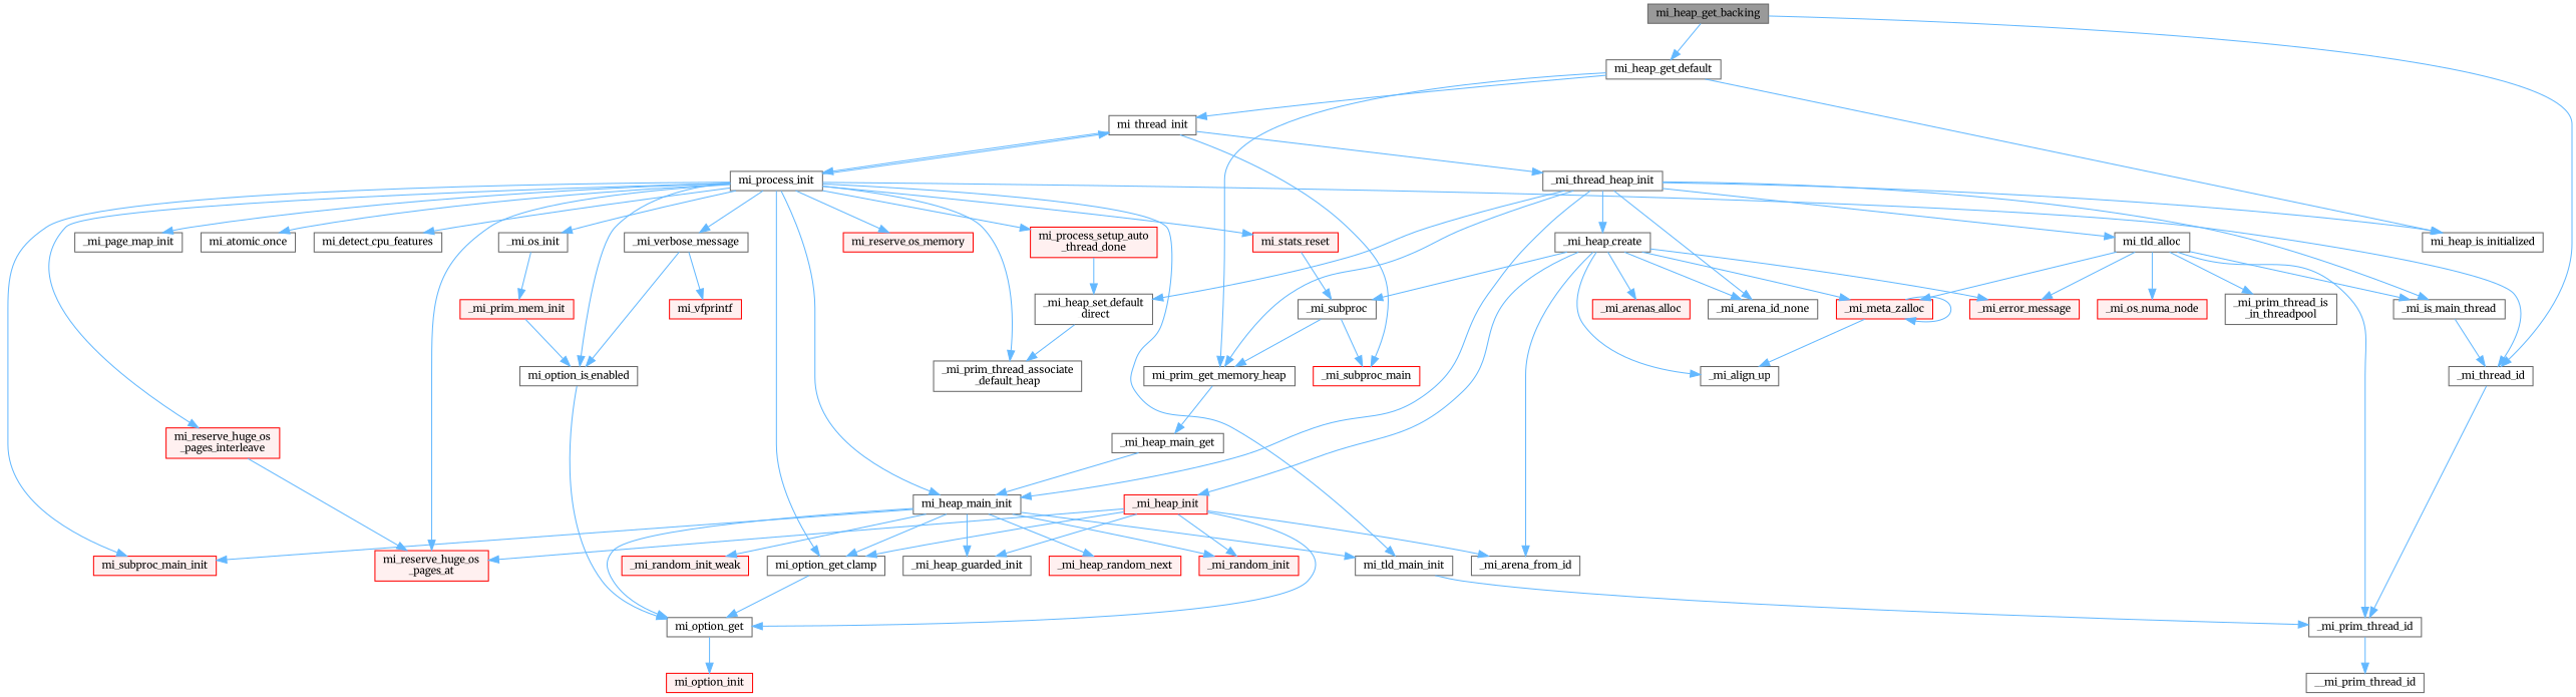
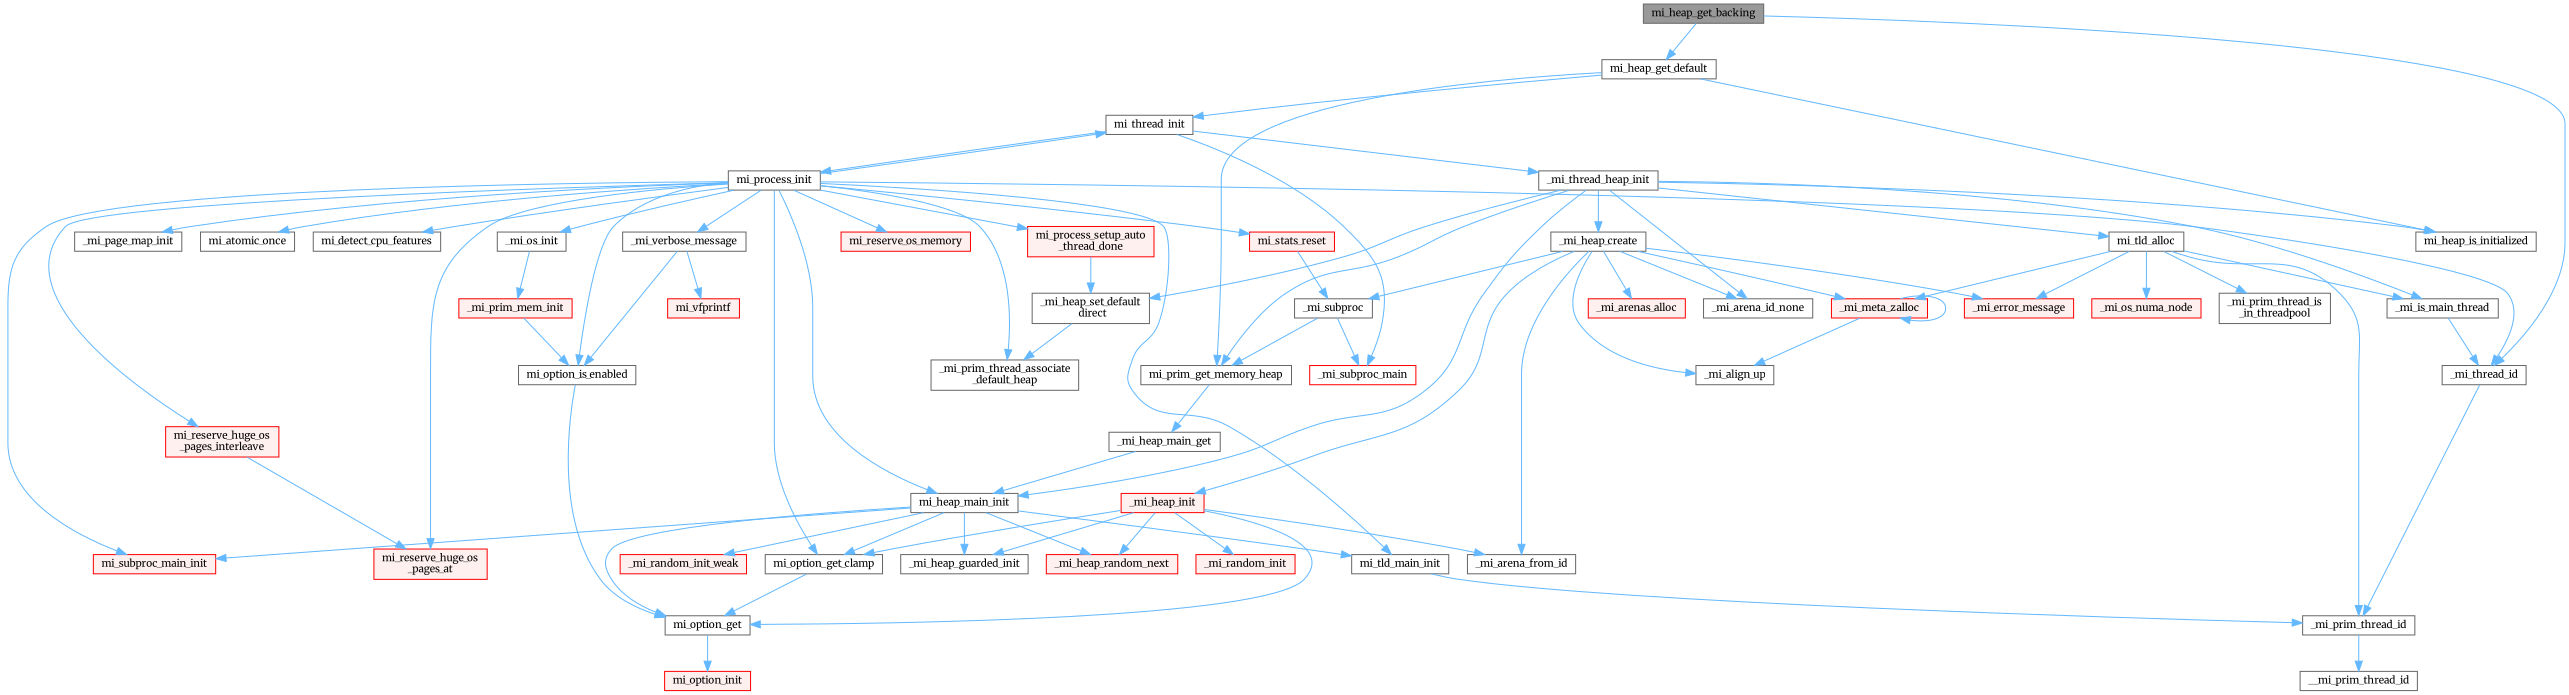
  digraph {
    fontname=Merriweather
    rankdir=TB
    node [color=grey40 fillcolor=white fontname=Merriweather fontsize=10 shape=box style=filled]
    edge [color=steelblue1 fontname=Merriweather fontsize=10 labelfontname=Helvetica labelfontsize=10 style=solid]
    n1 [color=gray40 fillcolor=grey60 fontcolor=black height=0.2 label=mi_heap_get_backing width=0.4]
    n2 [height=0.2 label=_mi_thread_id width=0.4]
    n3 [height=0.2 label=mi_heap_get_default width=0.4]
    n4 [height=0.2 label=_mi_prim_thread_id width=0.4]
    n5 [height=0.2 label=mi_heap_is_initialized width=0.4]
    n6 [height=0.2 label=mi_prim_get_memory_heap width=0.4]
    n7 [height=0.2 label=mi_thread_init width=0.4]
    n8 [height=0.2 label=__mi_prim_thread_id width=0.4]
    n9 [height=0.2 label=_mi_heap_main_get width=0.4]
    n10 [color=red height=0.2 label=_mi_subproc_main width=0.4]
    n11 [height=0.2 label=_mi_thread_heap_init width=0.4]
    n12 [height=0.2 label=mi_process_init width=0.4]
    n13 [height=0.2 label=mi_heap_main_init width=0.4]
    n14 [height=0.2 label=_mi_heap_guarded_init width=0.4]
    n15 [color=red fillcolor="#FFF0F0" height=0.2 label=_mi_heap_random_next width=0.4]
    n16 [color=red fillcolor="#FFF0F0" height=0.2 label=_mi_random_init width=0.4]
    n17 [color=red fillcolor="#FFF0F0" height=0.2 label=_mi_random_init_weak width=0.4]
    n18 [height=0.2 label=mi_option_get width=0.4]
    n19 [height=0.2 label=mi_option_get_clamp width=0.4]
    n20 [color=red fillcolor="#FFF0F0" height=0.2 label=mi_subproc_main_init width=0.4]
    n21 [height=0.2 label=mi_tld_main_init width=0.4]
    n22 [color=red fillcolor="#FFF0F0" height=0.2 label=mi_option_init width=0.4]
    n23 [height=0.2 label=_mi_arena_id_none width=0.4]
    n24 [height=0.2 label=_mi_heap_create width=0.4]
    n25 [height=0.2 label="_mi_heap_set_default\l_direct" width=0.4]
    n26 [height=0.2 label=_mi_is_main_thread width=0.4]
    n27 [height=0.2 label=mi_tld_alloc width=0.4]
    n28 [height=0.2 label="_mi_prim_thread_associate\l_default_heap" width=0.4]
    n29 [height=0.2 label=_mi_os_init width=0.4]
    n30 [height=0.2 label=mi_option_is_enabled width=0.4]
    n31 [height=0.2 label=_mi_page_map_init width=0.4]
    n32 [height=0.2 label=_mi_verbose_message width=0.4]
    n33 [height=0.2 label=mi_atomic_once width=0.4]
    n34 [height=0.2 label=mi_detect_cpu_features width=0.4]
    n35 [color=red fillcolor="#FFF0F0" height=0.2 label="mi_process_setup_auto\l_thread_done" width=0.4]
    n36 [color=red fillcolor="#FFF0F0" height=0.2 label="mi_reserve_huge_os\l_pages_at" width=0.4]
    n37 [color=red fillcolor="#FFF0F0" height=0.2 label="mi_reserve_huge_os\l_pages_interleave" width=0.4]
    n38 [color=red fillcolor="#FFF0F0" height=0.2 label=mi_reserve_os_memory width=0.4]
    n39 [color=red fillcolor="#FFF0F0" height=0.2 label=mi_stats_reset width=0.4]
    n40 [height=0.2 label=_mi_align_up width=0.4]
    n41 [height=0.2 label=_mi_arena_from_id width=0.4]
    n42 [color=red fillcolor="#FFF0F0" height=0.2 label=_mi_arenas_alloc width=0.4]
    n43 [color=red fillcolor="#FFF0F0" height=0.2 label=_mi_error_message width=0.4]
    n44 [color=red fillcolor="#FFF0F0" height=0.2 label=_mi_heap_init width=0.4]
    n45 [color=red fillcolor="#FFF0F0" height=0.2 label=_mi_meta_zalloc width=0.4]
    n46 [height=0.2 label=_mi_subproc width=0.4]
    n47 [color=red fillcolor="#FFF0F0" height=0.2 label=_mi_os_numa_node width=0.4]
    n48 [height=0.2 label="_mi_prim_thread_is\l_in_threadpool" width=0.4]
    n49 [color=red fillcolor="#FFF0F0" height=0.2 label=_mi_prim_mem_init width=0.4]
    n50 [color=red fillcolor="#FFF0F0" height=0.2 label=mi_vfprintf width=0.4]
    n1 -> n2
    n1 -> n3
    n2 -> n4
    n3 -> n5
    n3 -> n6
    n3 -> n7
    n4 -> n8
    n6 -> n9
    n7 -> n10
    n7 -> n11
    n7 -> n12
    n9 -> n13
    n11 -> n5
    n11 -> n6
    n11 -> n13
    n11 -> n23
    n11 -> n24
    n11 -> n25
    n11 -> n26
    n11 -> n27
    n12 -> n2
    n12 -> n7
    n12 -> n13
    n12 -> n19
    n12 -> n20
    n12 -> n21
    n12 -> n28
    n12 -> n29
    n12 -> n30
    n12 -> n31
    n12 -> n32
    n12 -> n33
    n12 -> n34
    n12 -> n35
    n12 -> n36
    n12 -> n37
    n12 -> n38
    n12 -> n39
    n13 -> n14
    n13 -> n15
-   n13 -> n16
    n13 -> n17
    n13 -> n18
    n13 -> n19
    n13 -> n20
    n13 -> n21
    n18 -> n22
    n19 -> n18
    n21 -> n4
    n24 -> n23
    n24 -> n40
    n24 -> n41
    n24 -> n42
    n24 -> n43
    n24 -> n44
    n24 -> n45
    n24 -> n46
    n25 -> n28
    n26 -> n2
    n27 -> n4
    n27 -> n26
    n27 -> n43
    n27 -> n45
    n27 -> n47
    n27 -> n48
    n29 -> n49
    n30 -> n18
    n32 -> n30
    n32 -> n50
    n35 -> n25
    n37 -> n36
    n39 -> n46
    n44 -> n14
-   n44 -> n36
+   n44 -> n15
    n44 -> n16
    n44 -> n18
    n44 -> n19
    n44 -> n41
    n45 -> n40
    n45 -> n45
    n46 -> n6
    n46 -> n10
    n49 -> n30
  }
